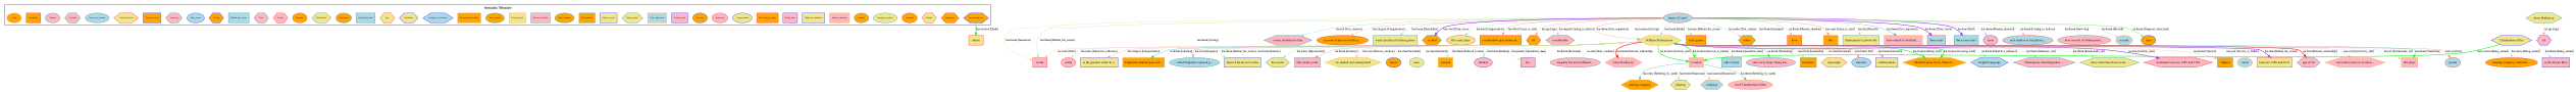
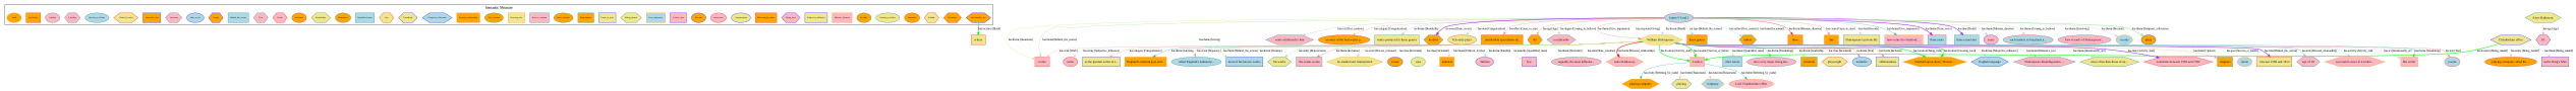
  digraph {
    bgcolor=white
    compound=true
    fontname="Liberation Serif"
    rankdir=TB
    node [color=teal fillcolor=orange fontname="Liberation Serif" fontsize=12 shape=box style=filled]
    edge [color=lightyellow fontname="Liberation Serif" fontsize=10 penwidth=1 style=bold]
    n1 [color=blue fontsize=8 label=Intentionally_act shape=hexagon]
    n2 [color=red fontsize=8 label=Frequency shape=hexagon]
    n3 [color=red fillcolor=khaki fontsize=8 label=Kinship shape=hexagon]
    n4 [color=red fontsize=8 label=Increment shape=ellipse]
    n5 [fillcolor=khaki fontsize=8 label=Coming_to_believe shape=ellipse]
    n6 [fontsize=8 label=Scrutiny shape=ellipse]
    n7 [color=darkorange fillcolor=lightpink fontsize=8 label=Measure_duration]
    n8 [color=blue fillcolor=khaki fontsize=8 label=Subjective_influence]
-   n9 [color=blue fillcolor=lightpink fontsize=8 label=Being_born]
+   n9 [color=blue fillcolor=lightpink fontsize=8 label=Being_born shape=hexagon]
    n10 [color=red fontsize=8 label=Referring_by_name]
    n11 [color=blue fillcolor=khaki fontsize=8 label=Categorization shape=ellipse]
    n12 [color=red fillcolor=lightpink fontsize=8 label=Awareness shape=ellipse]
    n13 [color=blue fontsize=8 label=Records shape=ellipse]
    n14 [color=blue fillcolor=lightpink fontsize=8 label=Activity_start]
    n15 [color=darkorange fillcolor=lightblue fontsize=8 label=Give_impression]
    n16 [fillcolor=khaki fontsize=8 label=Being_named shape=hexagon]
    n17 [color=blue fillcolor=khaki fontsize=8 label=Cause_to_start]
    n18 [fontsize=8 label=Rejuvenation]
    n19 [fontsize=8 label=State_continue shape=ellipse]
    n20 [fillcolor=lightpink fontsize=8 label=Process_continue]
    n21 [color=darkorange fillcolor=khaki fontsize=8 label=Growing_food]
    n22 [fontsize=8 label=Text_creation shape=ellipse]
    n23 [color=darkorange fontsize=8 label=Personal_relationship]
    n24 [color=blue fillcolor=lightblue fontsize=8 label=Temporal_collocation shape=hexagon]
    n25 [color=blue fillcolor=khaki fontsize=8 label=Translating shape=hexagon]
    n26 [color=red fillcolor=khaki fontsize=8 label=Age shape=hexagon]
    n27 [fillcolor=lightblue fontsize=8 label=Quantified_mass]
    n28 [fontsize=8 label=Businesses shape=ellipse]
    n29 [fillcolor=khaki fontsize=8 label=Desirability shape=hexagon]
    n30 [color=red fontsize=8 label=Inclusion shape=ellipse]
    n31 [color=red fillcolor=lightpink fontsize=8 label=Death shape=hexagon]
    n32 [fillcolor=lightpink fontsize=8 label=Text shape=hexagon]
    n33 [fillcolor=lightblue fontsize=8 label=Behind_the_scenes]
    n34 [color=blue fontsize=8 label=Giving shape=hexagon]
    n35 [color=blue fillcolor=lightblue fontsize=8 label=Time_vector shape=ellipse]
    n36 [fillcolor=lightpink fontsize=8 label=Surviving shape=hexagon]
    n37 [color=blue fontsize=8 label=Reference_text]
    n38 [color=red fillcolor=khaki fontsize=8 label=Political_locales shape=hexagon]
    n39 [fillcolor=lightblue fontsize=8 label=Success_or_failure shape=ellipse]
    n40 [fillcolor=lightpink fontsize=8 label=Labeling shape=hexagon]
    n41 [fillcolor=lightpink fontsize=8 label=Opinion shape=ellipse]
    n42 [color=red fontsize=8 label=Leadership]
    n43 [color=darkorange fontsize=8 label=Work shape=ellipse]
    n44 [color=red fillcolor=khaki label=where]
    n45 [color=red fillcolor=lightpink label=writer shape=ellipse]
    n46 [color=blue fillcolor=khaki label="as the greatest writer in t..."]
    n47 [color=darkorange label="England's national poet and..."]
    n48 [fillcolor=lightblue label="called England's national p..." shape=ellipse]
    n49 [color=red fillcolor=lightpink label=works]
    n50 [fillcolor=lightpink label="works attributed to him" shape=hexagon]
    n51 [color=red label="as some of the best works p..." shape=ellipse]
-   n52 [color=blue fillcolor=khaki label="most of his known works"]
+   n52 [color=blue fillcolor=lightblue label="most of his known works"]
    n53 [fillcolor=khaki label="his works" shape=hexagon]
    n54 [fillcolor=khaki label="works produced in these genres"]
    n55 [fillcolor=lightpink label="His extant works"]
    n56 [color=darkorange fillcolor=khaki label="be studied and reinterpreted" shape=hexagon]
    n57 [label="he died" shape=hexagon]
    n58 [color=red label="playing company called the ..." shape=ellipse]
    n59 [color=red fillcolor=lightblue label="James VI and I" shape=ellipse]
    n60 [color=red fillcolor=khaki label="His early plays" shape=ellipse]
    n61 [color=red label="considerable speculation ab..."]
    n62 [color=red label=49 shape=hexagon]
    n63 [fillcolor=lightpink label=considerable shape=hexagon]
    n64 [color=darkorange fillcolor=khaki label="William Shakespeare" shape=hexagon]
    n65 [color=red label="these genres"]
    n66 [label=others shape=hexagon]
    n67 [color=red label=three]
    n68 [color=darkorange label=this]
    n69 [fillcolor=khaki label="Shakespeare's private life"]
    n70 [color=darkorange fillcolor=lightpink label="have retired to Stratford, ..."]
    n71 [color=red fillcolor=lightblue label="three years"]
    n72 [fillcolor=lightblue label="three years later"]
    n73 [color=blue fillcolor=lightpink label=years shape=ellipse]
    n74 [color=red fillcolor=lightblue label="such matters as his physica..." shape=ellipse]
    n75 [fillcolor=lightpink label="Few records of Shakespeare'..." shape=ellipse]
    n76 [color=darkorange fillcolor=lightblue label=records shape=ellipse]
    n77 [color=blue label=plays shape=ellipse]
    n78 [color=blue label=verses shape=ellipse]
    n79 [fillcolor=khaki label=uses shape=ellipse]
    n80 [color=darkorange label=national]
    n81 [color=blue fillcolor=lightpink label=children shape=ellipse]
    n82 [color=blue fillcolor=lightpink label=few]
    n83 [fillcolor=lightpink label="arguably the most influenti..." shape=ellipse]
    n84 [color=darkorange fillcolor=lightpink label="Anne Hathaway," shape=hexagon]
    n85 [color=darkorange fillcolor=lightpink label=London]
    n86 [fillcolor=lightblue label="other verses"]
    n87 [fillcolor=lightpink label="into every major living lan..." shape=ellipse]
    n88 [label=uncertain]
    n89 [color=red fillcolor=khaki label=playwright shape=hexagon]
    n90 [color=blue fillcolor=lightblue label=narrative shape=ellipse]
    n91 [color=blue fillcolor=khaki label=collaborations]
    n92 [color=darkorange label="Stratford-upon-Avon, Warwic..." shape=hexagon]
    n93 [color=blue fillcolor=lightblue label="English language" shape=hexagon]
    n94 [fillcolor=lightpink label="Shakespeare disambiguation ..." shape=hexagon]
    n95 [fillcolor=khaki label="more often than those of an..." shape=hexagon]
    n96 [color=red fillcolor=lightpink label="Sometime between 1585 and 1592" shape=hexagon]
    n97 [label=religious]
    n98 [color=darkorange fillcolor=lightblue label=career shape=ellipse]
    n99 [color=red fillcolor=khaki label="between 1589 and 1613"]
    n100 [fillcolor=lightpink label="age of 18" shape=hexagon]
    n101 [color=darkorange fillcolor=lightpink label="successful career in London..." shape=hexagon]
-   n102 [color=darkorange fillcolor=lightpink label="His plays"]
+   n102 [color=darkorange fillcolor=lightpink label="His writer"]
    n103 [color=red fillcolor=lightblue label=poems shape=ellipse]
    n104 [color=blue fillcolor=lightpink label="as the King's Men"]
    n105 [color=blue fillcolor=lightpink label=18 shape=hexagon]
    n106 [color=darkorange label="playing company" shape=hexagon]
    n107 [color=blue fillcolor=khaki label="Chamberlain office" shape=hexagon]
    n108 [fillcolor=khaki label=playing shape=hexagon]
    n109 [color=darkorange fillcolor=lightblue label=company shape=hexagon]
    n110 [color=darkorange fillcolor=lightpink label="Lord Chamberlain's Men" shape=ellipse]
    n111 [fillcolor=khaki label="Anne Hathaway" shape=hexagon]
    subgraph cluster_1 {
      subgraph sub_2 {
        color=orange
        fillcolor=lightyellow
        label=Events
        style=filled
      }
    }
    subgraph cluster_3 {
      subgraph sub_4 {
        color=red
        fillcolor=lightcoral
        label=People
        style=filled
      }
    }
    subgraph cluster_5 {
      subgraph sub_6 {
        color=green
        fillcolor=lightgreen
        label=Locations
        style=filled
      }
    }
    subgraph cluster_7 {
      subgraph sub_8 {
        color=blue
        fillcolor=lightblue
        label=Concepts
        style=filled
      }
    }
    subgraph cluster_9 {
      subgraph sub_10 {
        color=gray
        fillcolor=lightgray
        label=Other
        style=filled
      }
    }
    subgraph cluster_11 {
      color=black
      fillcolor=white
      label="Semantic Measure"
      rank=sink
      style=filled
      n1
      n2
      n3
      n4
      n5
      n6
      n7
      n8
      n9
      n10
      n11
      n12
      n13
      n14
      n15
      n16
      n17
      n18
      n19
      n20
      n21
      n22
      n23
      n24
      n25
      n26
      n27
      n28
      n29
      n30
      n31
      n32
      n33
      n34
      n35
      n36
      n37
      n38
      n39
      n40
      n41
      n42
      n43
    }
    n1 -> n44 [color=green label="has location [Death]" penwidth=2 style=solid]
    n59 -> n49 [color=lightgoldenrod label="has theme [Awareness]" style=solid]
    n59 -> n49 [color=lightgreen label="has theme [Behind_the_scenes]"]
    n59 -> n49 [label="has theme [Giving]" style=""]
    n59 -> n50 [color=lightsteelblue label="has text [Text_creation]" style=solid]
    n59 -> n51 [color=lightsalmon label="has category [Categorization]"]
    n59 -> n54 [color=lightsteelblue label="has theme [Desirability]"]
    n59 -> n57 [color=purple label="has event [Time_vector]" penwidth=2]
    n59 -> n60 [color=lightgreen label="has item [Categorization]"]
    n59 -> n61 [color=lightcoral label="has effect [Cause_to_start]"]
    n59 -> n62 [color=lightsalmon label="has age [Age]" style=solid]
    n59 -> n63 [color=lightpink label="has degree [Coming_to_believe]" style=""]
    n59 -> n64 [color=lightcoral label="has theme [Give_impression]"]
    n59 -> n64 [label="has recipient [Giving]" style=""]
    n59 -> n64 [color=lightblue label="has theme [Death]" style=""]
    n59 -> n65 [color=lightgreen label="has type [Behind_the_scenes]" style=solid]
    n59 -> n66 [color=lightsteelblue label="has author [Text_creation]" style=solid]
    n59 -> n66 [label="has theme [Increment]" style=""]
-   n59 -> n67 [color=lightsteelblue label="has theme [Measure_duration]"]
+   n59 -> n67 [color=red label="has theme [Measure_duration]"]
    n59 -> n68 [color=lightcoral label="has cause [Cause_to_start]"]
    n59 -> n69 [color=lightpink label="has data [Records]" style=""]
    n59 -> n70 [color=lightseagreen label="has theme [Give_impression]" style=solid]
    n59 -> n71 [color=purple label="has theme [Time_vector]" penwidth=2]
    n59 -> n72 [color=purple label="has time [Death]" penwidth=2]
    n59 -> n73 [color=lightsteelblue label="has theme [Measure_duration]" style=solid]
    n59 -> n74 [color=lightpink label="has theme [Coming_to_believe]" style=""]
    n59 -> n75 [color=lightcyan label="has theme [Surviving]"]
    n59 -> n76 [color=lightpink label="has theme [Records]" style=""]
    n59 -> n77 [color=lightgreen label="has theme [Temporal_collocation]" penwidth=2 style=solid]
    n64 -> n45 [color=lightgray label="has entity [Subjective_influence]" style=""]
    n64 -> n46 [color=lightsalmon label="has category [Categorization]" style=solid]
    n64 -> n47 [color=lightseagreen label="has theme [Labeling]"]
    n64 -> n48 [color=lightcoral label="has event [Frequency]"]
    n64 -> n49 [color=lightpink label="has work [Work]" style=""]
    n64 -> n52 [color=lightgreen label="has theme [Behind_the_scenes]"]
    n64 -> n53 [color=lightcyan label="has theme [Scrutiny]"]
    n64 -> n53 [color=lightgreen label="has entity [Rejuvenation]" style=solid]
    n64 -> n55 [color=lightcoral label="has theme [Inclusion]" style=solid]
    n64 -> n56 [color=lightpink label="has event [Process_continue]" style=""]
    n64 -> n78 [label="has class [Increment]" style=""]
    n64 -> n79 [label="has class [Increment]" style=""]
    n64 -> n80 [color=lightgray label="has theme [Political_locales]" style=""]
    n64 -> n81 [color=lightgreen label="has theme [Kinship]" style=solid]
    n64 -> n82 [color=lightgoldenrod label="has quantity [Quantified_mass]"]
    n64 -> n82 [label="has theme [Increment]" style=""]
    n64 -> n83 [label="has state [State_continue]" style=""]
    n64 -> n84 [color=red label="has theme [Personal_relationship]" penwidth=2 style=solid]
    n64 -> n85 [color=green label="has location [Activity_start]" penwidth=2]
    n64 -> n85 [color=green label="has location [Success_or_failure]" penwidth=2 style=solid]
    n64 -> n86 [color=lightgoldenrod label="has theme [Quantified_mass]"]
    n64 -> n87 [color=lightseagreen label="has theme [Translating]"]
    n64 -> n88 [color=lightgoldenrod label="has theme [Leadership]"]
    n64 -> n89 [label="has class [Increment]" style=""]
    n64 -> n90 [color=lightcoral label="has theme [Text]" style=solid]
    n64 -> n91 [color=lightcoral label="has theme [Inclusion]"]
    n64 -> n92 [color=green label="has location [Being_born]" penwidth=2]
    n64 -> n92 [color=green label="has location [Growing_food]" penwidth=2 style=solid]
    n64 -> n93 [color=lightgray label="has theme [Subjective_influence]" style=""]
    n64 -> n94 [color=lightsteelblue label="has theme [Reference_text]"]
    n64 -> n95 [color=lightblue label="has theme [Intentionally_act]" style=""]
    n64 -> n96 [color=purple label="has time [Activity_start]" penwidth=2 style=solid]
    n64 -> n97 [color=lightsalmon label="has theme [Opinion]" style=solid]
    n64 -> n98 [color=lightgoldenrodyellow label="has goal [Success_or_failure]"]
    n64 -> n99 [color=purple label="has time [Behind_the_scenes]" penwidth=2 style=solid]
-   n64 -> n100 [color=red label="has time [Personal_relationship]" penwidth=2 style=solid]
+   n64 -> n100 [color=lightsteelblue label="has time [Personal_relationship]" penwidth=2 style=solid]
    n64 -> n101 [color=lightsteelblue label="has activity [Activity_start]" style=solid]
    n64 -> n102 [color=lightblue label="has act [Intentionally_act]" style=""]
    n64 -> n102 [color=lightseagreen label="has theme [Translating]"]
    n64 -> n103 [color=lightcoral label="has text [Text]" style=solid]
    n85 -> n106 [color=lightseagreen label="has entity [Referring_by_name]"]
    n85 -> n108 [color=lightpink label="has theme [Businesses]" style=""]
    n85 -> n109 [color=lightpink label="has business [Businesses]" style=""]
    n85 -> n110 [color=lightseagreen label="has theme [Referring_by_name]" style=solid]
    n107 -> n58 [color=lightblue label="has entity [Being_named]" style=""]
    n107 -> n85 [color=green label="has location [Being_named]" penwidth=2 style=solid]
    n107 -> n104 [color=lightblue label="has theme [Being_named]" style=""]
    n111 -> n105 [color=lightsalmon label="has age [Age]"]
  }
